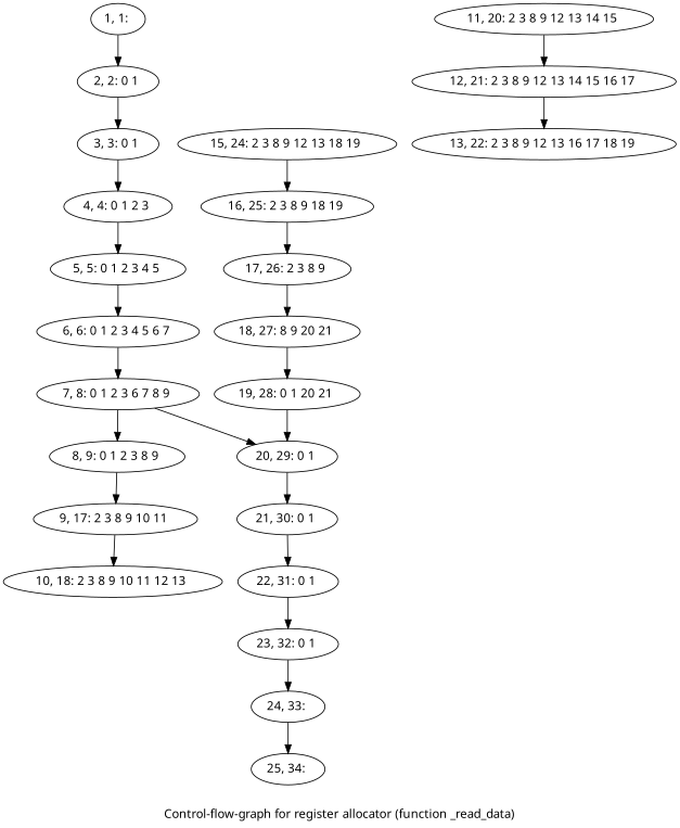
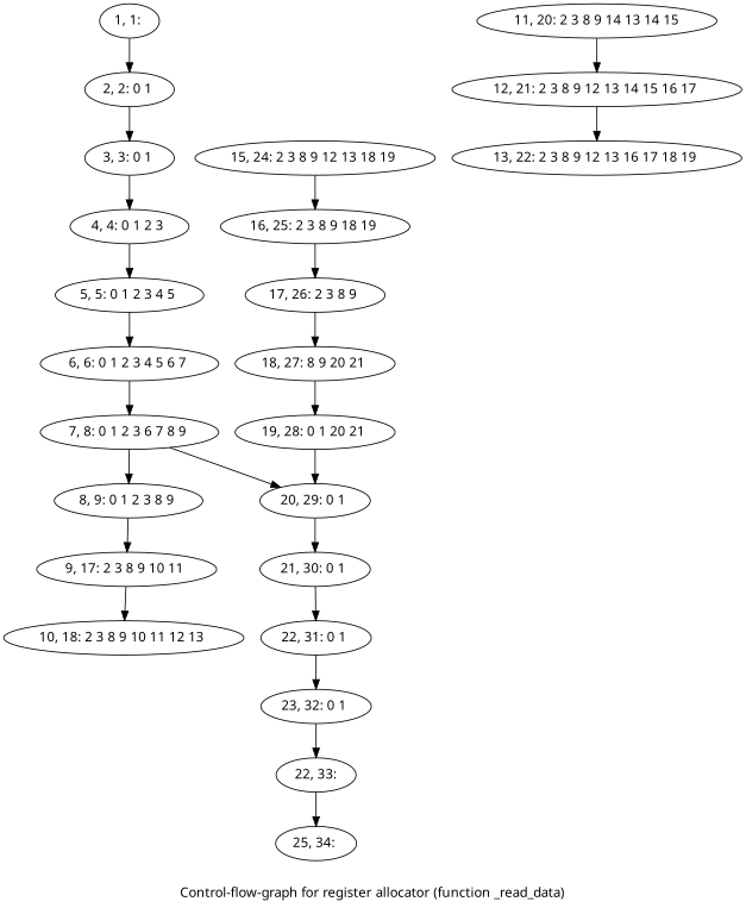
  digraph {
    fontname="Noto Sans"
    label="Control-flow-graph for register allocator (function _read_data)"
    node [fontname="Noto Sans"]
    edge [fontname="Noto Sans"]
    n1 [label="1, 1: "]
    n2 [label="2, 2: 0 1 "]
    n3 [label="3, 3: 0 1 "]
    n4 [label="4, 4: 0 1 2 3 "]
    n5 [label="5, 5: 0 1 2 3 4 5 "]
    n6 [label="6, 6: 0 1 2 3 4 5 6 7 "]
    n7 [label="7, 8: 0 1 2 3 6 7 8 9 "]
    n8 [label="8, 9: 0 1 2 3 8 9 "]
    n9 [label="20, 29: 0 1 "]
    n10 [label="9, 17: 2 3 8 9 10 11 "]
    n11 [label="10, 18: 2 3 8 9 10 11 12 13 "]
    n12 [label="21, 30: 0 1 "]
-   n13 [label="11, 20: 2 3 8 9 12 13 14 15 "]
+   n13 [label="11, 20: 2 3 8 9 14 13 14 15"]
    n14 [label="12, 21: 2 3 8 9 12 13 14 15 16 17 "]
    n15 [label="13, 22: 2 3 8 9 12 13 16 17 18 19 "]
    n16 [label="15, 24: 2 3 8 9 12 13 18 19 "]
    n17 [label="16, 25: 2 3 8 9 18 19 "]
    n18 [label="17, 26: 2 3 8 9 "]
    n19 [label="18, 27: 8 9 20 21 "]
    n20 [label="19, 28: 0 1 20 21 "]
    n21 [label="22, 31: 0 1 "]
    n22 [label="23, 32: 0 1 "]
-   n23 [label="24, 33: "]
+   n23 [label="22, 33:"]
    n24 [label="25, 34: "]
    n1 -> n2
    n2 -> n3
    n3 -> n4
    n4 -> n5
    n5 -> n6
    n6 -> n7
    n7 -> n8
    n7 -> n9
    n8 -> n10
    n9 -> n12
    n10 -> n11
    n12 -> n21
    n13 -> n14
    n14 -> n15
    n16 -> n17
    n17 -> n18
    n18 -> n19
    n19 -> n20
    n20 -> n9
    n21 -> n22
    n22 -> n23
    n23 -> n24
  }
